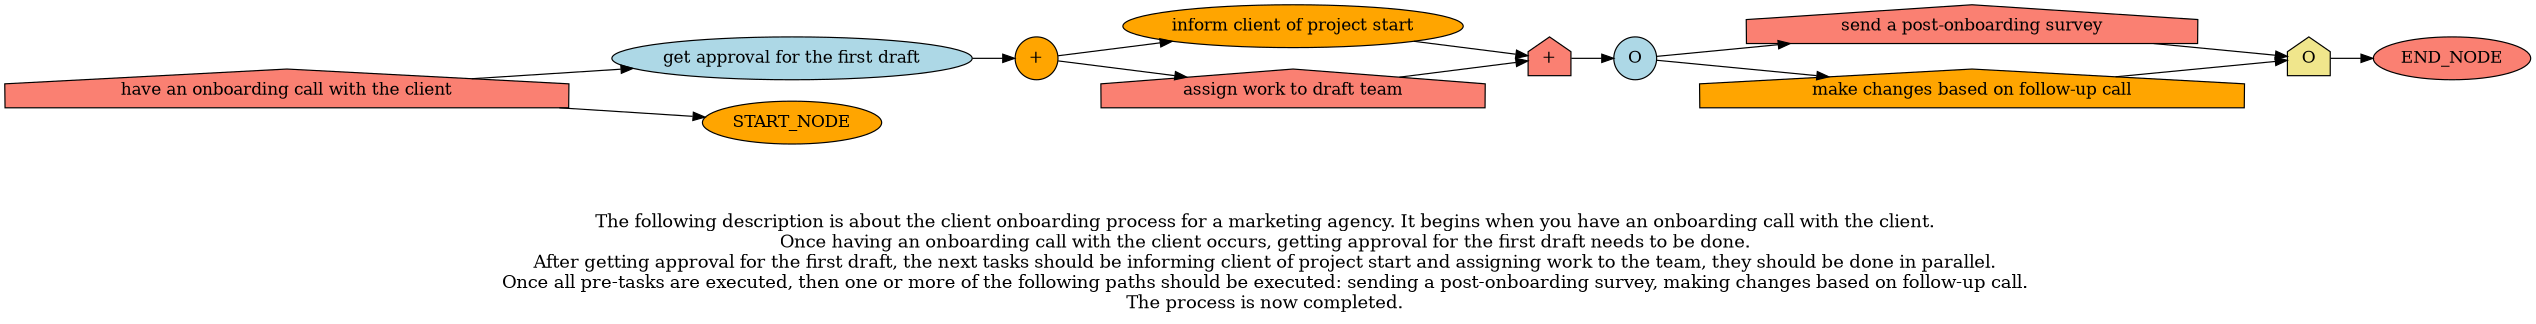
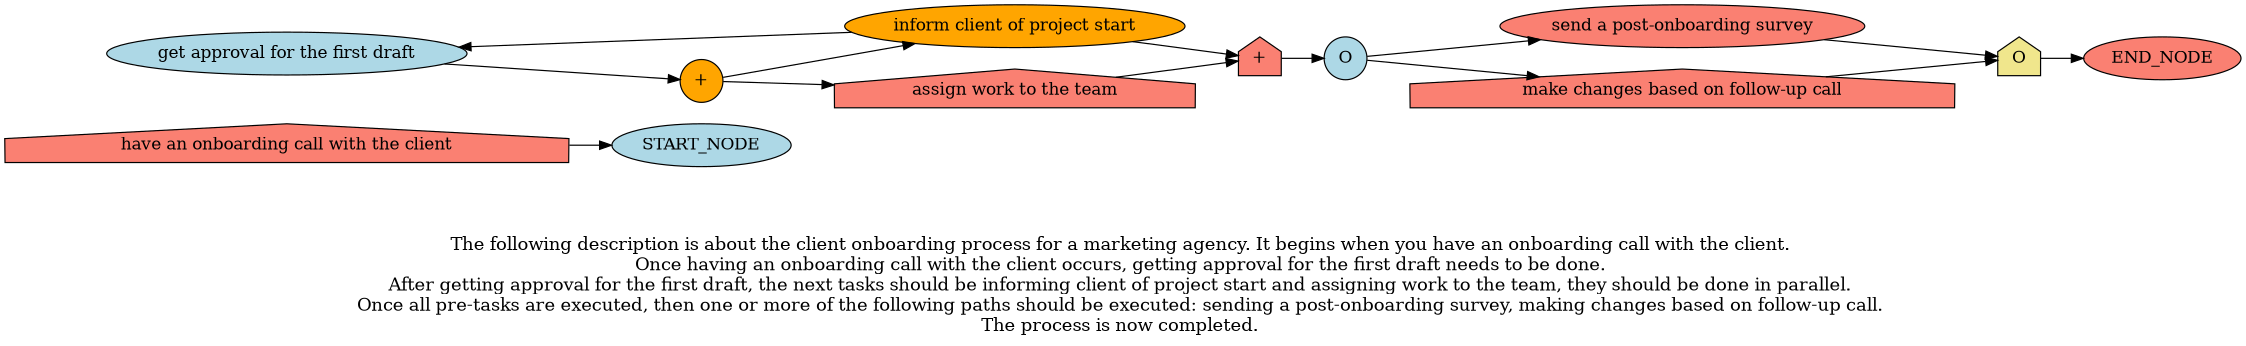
  digraph {
    fontsize=15
    label="\n\n\nThe following description is about the client onboarding process for a marketing agency. It begins when you have an onboarding call with the client. \nOnce having an onboarding call with the client occurs, getting approval for the first draft needs to be done. \nAfter getting approval for the first draft, the next tasks should be informing client of project start and assigning work to the team, they should be done in parallel. \nOnce all pre-tasks are executed, then one or more of the following paths should be executed: sending a post-onboarding survey, making changes based on follow-up call. \nThe process is now completed. \n"
    rankdir=LR
    node [fillcolor=salmon shape=ellipse style=filled]
    "have an onboarding call with the client" [shape=house]
    "get approval for the first draft" [fillcolor=lightblue]
    n3 [fillcolor=orange fixedsize=true label="+" width=0.5]
    "inform client of project start" [fillcolor=orange]
-   "assign work to the team" [shape=house label="assign work to draft team"]
+   "assign work to the team" [shape=house]
    n6 [fixedsize=true label="+" shape=house width=0.5]
    n7 [fillcolor=lightblue fixedsize=true label=O width=0.5]
-   "send a post-onboarding survey" [shape=house]
-   "make changes based on follow-up call" [fillcolor=orange shape=house]
+   "send a post-onboarding survey"
+   "make changes based on follow-up call" [shape=house]
    n10 [fillcolor=khaki fixedsize=true label=O shape=house width=0.5]
-   START_NODE [fillcolor=orange width=0.3]
+   START_NODE [fillcolor=lightblue width=0.3]
    END_NODE [width=0.2]
    subgraph sub_1 {
      "have an onboarding call with the client"
      "get approval for the first draft"
      n3
      "inform client of project start"
      "assign work to the team"
      n6
      n7
      "send a post-onboarding survey"
      "make changes based on follow-up call"
      n10
    }
-   "have an onboarding call with the client" -> "get approval for the first draft"
+   "inform client of project start" -> "get approval for the first draft"
    "have an onboarding call with the client" -> START_NODE
    "get approval for the first draft" -> n3
    n3 -> "inform client of project start"
    n3 -> "assign work to the team"
    "inform client of project start" -> n6
    "assign work to the team" -> n6
    n6 -> n7
    n7 -> "send a post-onboarding survey"
    n7 -> "make changes based on follow-up call"
    "send a post-onboarding survey" -> n10
    "make changes based on follow-up call" -> n10
    n10 -> END_NODE
  }
